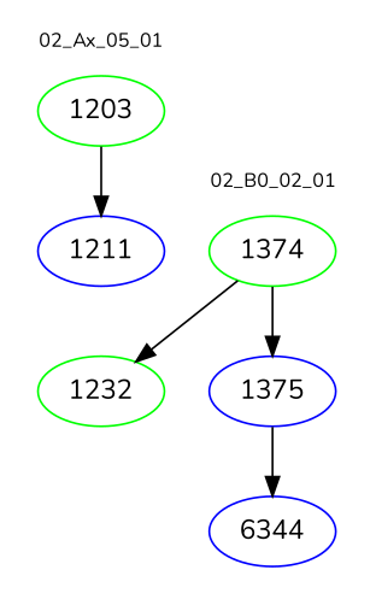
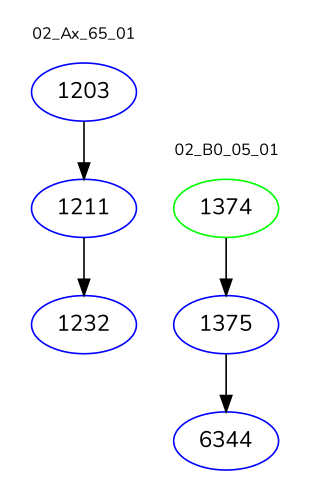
  digraph {
    fontname=Nunito
    node [color=blue fontname=Nunito]
    edge [color=black fontname=Nunito]
-   n1 [color=green label=1203]
+   n1 [label=1203]
    n2 [label=1211]
-   n3 [color=green label=1232]
+   n3 [label=1232]
    n4 [color=green label=1374]
    n5 [label=1375]
    n6 [label=6344]
    subgraph cluster_1 {
      color=white
      fontsize=10
-     label="02_Ax_05_01"
+     label="02_Ax_65_01"
      n1
      n2
      n3
    }
    subgraph cluster_2 {
      color=white
      fontsize=10
-     label="02_B0_02_01"
+     label="02_B0_05_01"
      n4
      n5
      n6
    }
    n1 -> n2
-   n4 -> n3
+   n2 -> n3
    n4 -> n5
    n5 -> n6
  }
